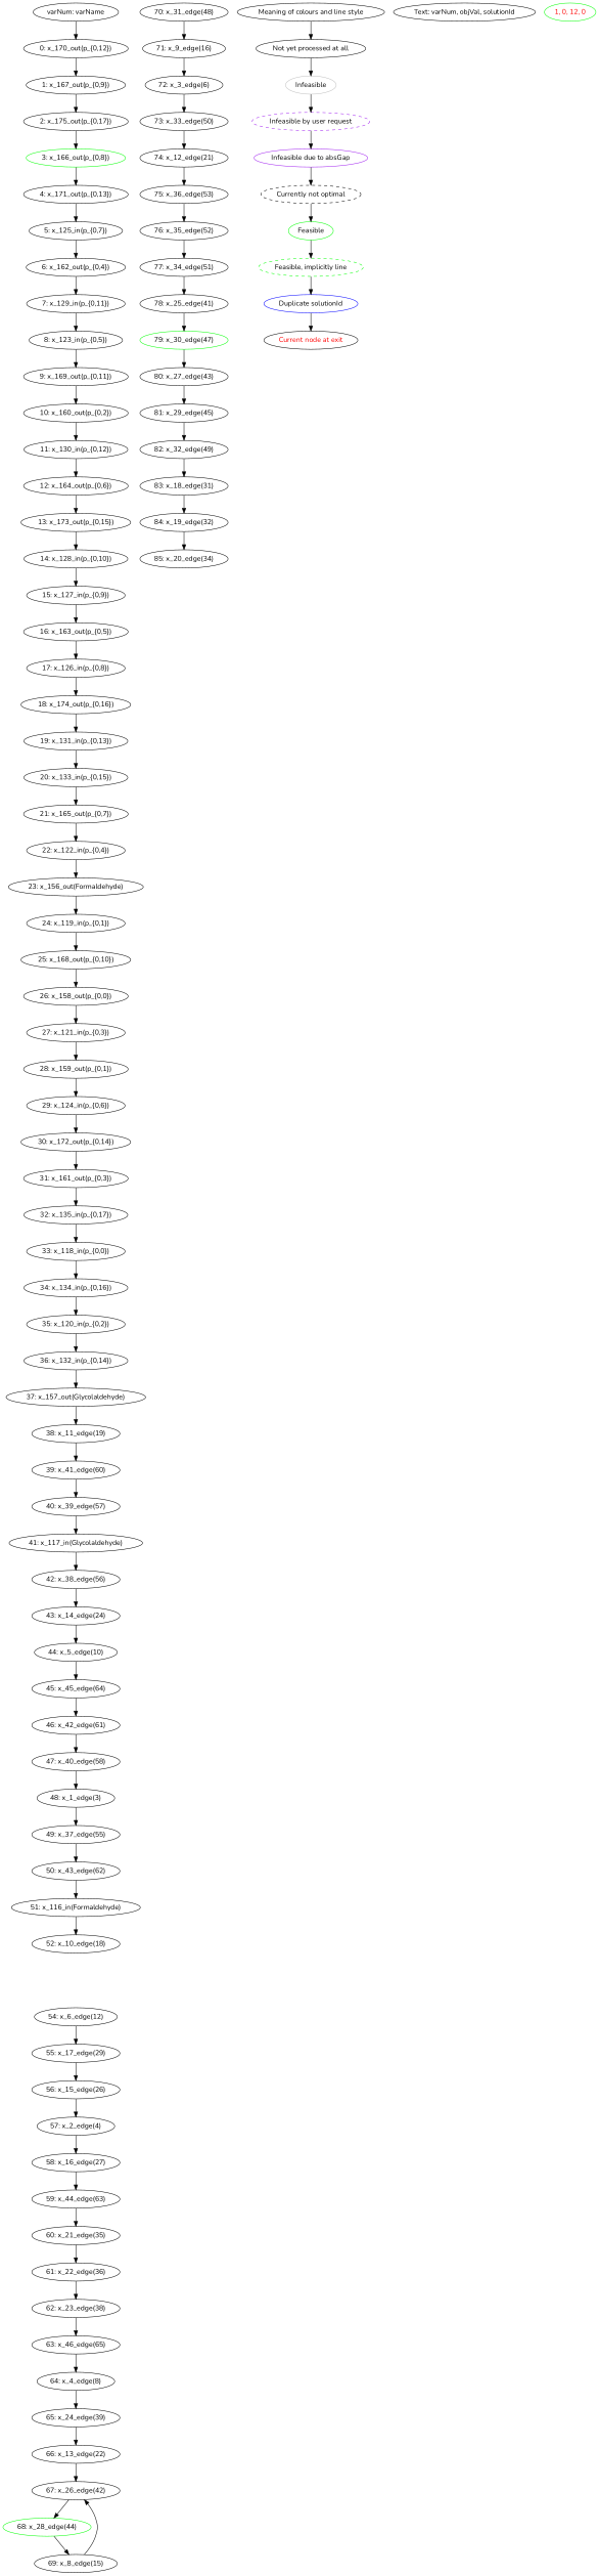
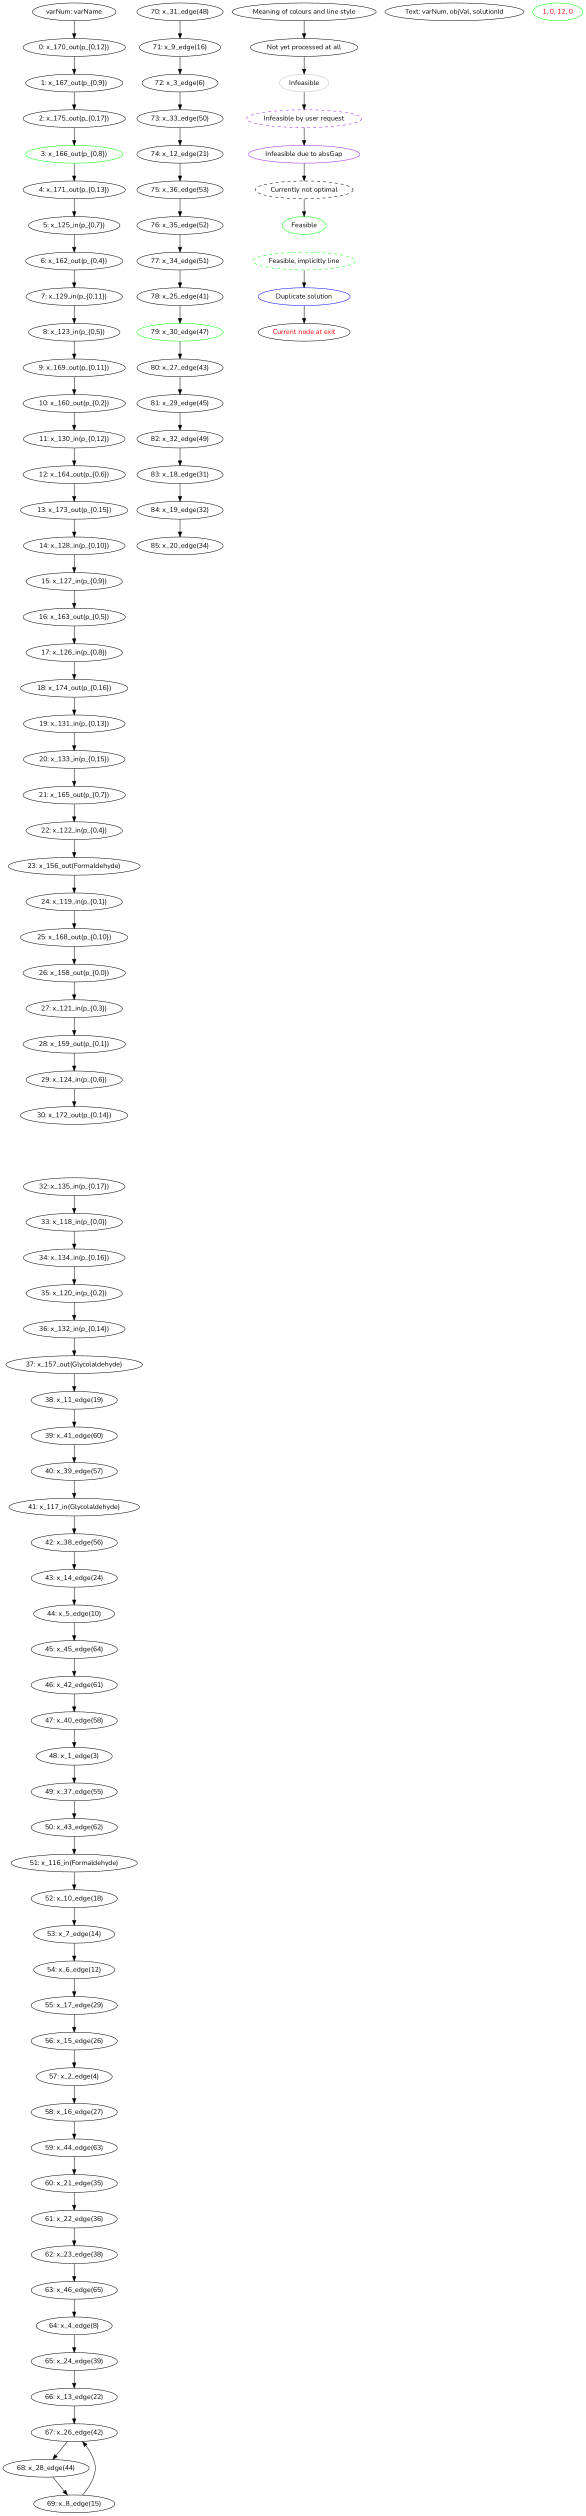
  digraph {
    fontname=Nunito
    node [fontname=Nunito]
    edge [fontname=Nunito]
    n1 [label="varNum: varName"]
    n2 [label="0: x_170_out(p_{0,12})"]
    n3 [label="1: x_167_out(p_{0,9})"]
    n4 [label="2: x_175_out(p_{0,17})"]
    n5 [color=green label="3: x_166_out(p_{0,8})"]
    n6 [label="4: x_171_out(p_{0,13})"]
    n7 [label="5: x_125_in(p_{0,7})"]
    n8 [label="6: x_162_out(p_{0,4})"]
    n9 [label="7: x_129_in(p_{0,11})"]
    n10 [label="8: x_123_in(p_{0,5})"]
    n11 [label="9: x_169_out(p_{0,11})"]
    n12 [label="10: x_160_out(p_{0,2})"]
    n13 [label="11: x_130_in(p_{0,12})"]
    n14 [label="12: x_164_out(p_{0,6})"]
    n15 [label="13: x_173_out(p_{0,15})"]
    n16 [label="14: x_128_in(p_{0,10})"]
    n17 [label="15: x_127_in(p_{0,9})"]
    n18 [label="16: x_163_out(p_{0,5})"]
    n19 [label="17: x_126_in(p_{0,8})"]
    n20 [label="18: x_174_out(p_{0,16})"]
    n21 [label="19: x_131_in(p_{0,13})"]
    n22 [label="20: x_133_in(p_{0,15})"]
    n23 [label="21: x_165_out(p_{0,7})"]
    n24 [label="22: x_122_in(p_{0,4})"]
    n25 [label="23: x_156_out(Formaldehyde)"]
    n26 [label="24: x_119_in(p_{0,1})"]
    n27 [label="25: x_168_out(p_{0,10})"]
    n28 [label="26: x_158_out(p_{0,0})"]
    n29 [label="27: x_121_in(p_{0,3})"]
    n30 [label="28: x_159_out(p_{0,1})"]
    n31 [label="29: x_124_in(p_{0,6})"]
    n32 [label="30: x_172_out(p_{0,14})"]
-   n33 [label="31: x_161_out(p_{0,3})"]
    n34 [label="32: x_135_in(p_{0,17})"]
    n35 [label="33: x_118_in(p_{0,0})"]
    n36 [label="34: x_134_in(p_{0,16})"]
    n37 [label="35: x_120_in(p_{0,2})"]
    n38 [label="36: x_132_in(p_{0,14})"]
    n39 [label="37: x_157_out(Glycolaldehyde)"]
    n40 [label="38: x_11_edge(19)"]
    n41 [label="39: x_41_edge(60)"]
    n42 [label="40: x_39_edge(57)"]
    n43 [label="41: x_117_in(Glycolaldehyde)"]
    n44 [label="42: x_38_edge(56)"]
    n45 [label="43: x_14_edge(24)"]
    n46 [label="44: x_5_edge(10)"]
    n47 [label="45: x_45_edge(64)"]
    n48 [label="46: x_42_edge(61)"]
    n49 [label="47: x_40_edge(58)"]
    n50 [label="48: x_1_edge(3)"]
    n51 [label="49: x_37_edge(55)"]
    n52 [label="50: x_43_edge(62)"]
    n53 [label="51: x_116_in(Formaldehyde)"]
    n54 [label="52: x_10_edge(18)"]
+   n55 [label="53: x_7_edge(14)"]
    n56 [label="54: x_6_edge(12)"]
    n57 [label="55: x_17_edge(29)"]
    n58 [label="56: x_15_edge(26)"]
    n59 [label="57: x_2_edge(4)"]
    n60 [label="58: x_16_edge(27)"]
    n61 [label="59: x_44_edge(63)"]
    n62 [label="60: x_21_edge(35)"]
    n63 [label="61: x_22_edge(36)"]
    n64 [label="62: x_23_edge(38)"]
    n65 [label="63: x_46_edge(65)"]
    n66 [label="64: x_4_edge(8)"]
    n67 [label="65: x_24_edge(39)"]
    n68 [label="66: x_13_edge(22)"]
    n69 [label="67: x_26_edge(42)"]
-   n70 [label="68: x_28_edge(44)" color=green]
+   n70 [label="68: x_28_edge(44)"]
    n71 [label="69: x_8_edge(15)"]
    n72 [label="70: x_31_edge(48)"]
    n73 [label="71: x_9_edge(16)"]
    n74 [label="72: x_3_edge(6)"]
    n75 [label="73: x_33_edge(50)"]
    n76 [label="74: x_12_edge(21)"]
    n77 [label="75: x_36_edge(53)"]
    n78 [label="76: x_35_edge(52)"]
    n79 [label="77: x_34_edge(51)"]
    n80 [label="78: x_25_edge(41)"]
    n81 [color=green label="79: x_30_edge(47)"]
    n82 [label="80: x_27_edge(43)"]
    n83 [label="81: x_29_edge(45)"]
    n84 [label="82: x_32_edge(49)"]
    n85 [label="83: x_18_edge(31)"]
    n86 [label="84: x_19_edge(32)"]
    n87 [label="85: x_20_edge(34)"]
    n88 [label="Meaning of colours and line style"]
    n89 [label="Not yet processed at all"]
    n90 [color=gray label=Infeasible]
    n91 [color=purple label="Infeasible by user request" style=dashed]
    n92 [color=purple label="Infeasible due to absGap"]
    n93 [label="Currently not optimal" style=dashed]
    n94 [color=green label=Feasible]
    n95 [color=green label="Feasible, implicitly line" style=dashed]
-   n96 [color=blue label="Duplicate solutionId"]
+   n96 [color=blue label="Duplicate solution"]
    n97 [fontcolor=red label="Current node at exit"]
    n98 [label="Text: varNum, objVal, solutionId"]
    n99 [color=green fontcolor=red label="1, 0, 12, 0"]
    n1 -> n2
    n2 -> n3
    n3 -> n4
    n4 -> n5
    n5 -> n6
    n6 -> n7
    n7 -> n8
    n8 -> n9
    n9 -> n10
    n10 -> n11
    n11 -> n12
    n12 -> n13
    n13 -> n14
    n14 -> n15
    n15 -> n16
    n16 -> n17
    n17 -> n18
    n18 -> n19
    n19 -> n20
    n20 -> n21
    n21 -> n22
    n22 -> n23
    n23 -> n24
    n24 -> n25
    n25 -> n26
    n26 -> n27
    n27 -> n28
    n28 -> n29
    n29 -> n30
    n30 -> n31
    n31 -> n32
-   n32 -> n33
-   n33 -> n34
    n34 -> n35
    n35 -> n36
    n36 -> n37
    n37 -> n38
    n38 -> n39
    n39 -> n40
    n40 -> n41
    n41 -> n42
    n42 -> n43
    n43 -> n44
    n44 -> n45
    n45 -> n46
    n46 -> n47
    n47 -> n48
    n48 -> n49
    n49 -> n50
    n50 -> n51
    n51 -> n52
    n52 -> n53
    n53 -> n54
+   n54 -> n55
+   n55 -> n56
    n56 -> n57
    n57 -> n58
    n58 -> n59
    n59 -> n60
    n60 -> n61
    n61 -> n62
    n62 -> n63
    n63 -> n64
    n64 -> n65
    n65 -> n66
    n66 -> n67
    n67 -> n68
    n68 -> n69
    n69 -> n70
    n70 -> n71
    n71 -> n69
    n72 -> n73
    n73 -> n74
    n74 -> n75
    n75 -> n76
    n76 -> n77
    n77 -> n78
    n78 -> n79
    n79 -> n80
    n80 -> n81
    n81 -> n82
    n82 -> n83
    n83 -> n84
    n84 -> n85
    n85 -> n86
    n86 -> n87
    n88 -> n89
    n89 -> n90
    n90 -> n91
    n91 -> n92
    n92 -> n93
    n93 -> n94
-   n94 -> n95
    n95 -> n96
    n96 -> n97
  }
